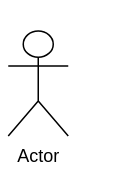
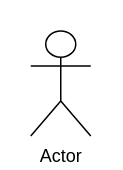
  <mxCell id="0" />
  <mxCell id="1" parent="0" />
- <mxCell id="2" value="Actor" style="shape=umlActor;verticalLabelPosition=bottom;verticalAlign=top;html=1;" vertex="1" parent="1"><mxGeometry x="5" y="20" width="40" height="70" as="geometry" /></mxCell>
+ <mxCell id="2" value="Actor" style="shape=umlActor;verticalLabelPosition=bottom;verticalAlign=top;html=1;" vertex="1" parent="1"><mxGeometry x="20" y="20" width="40" height="70" as="geometry" /></mxCell>
